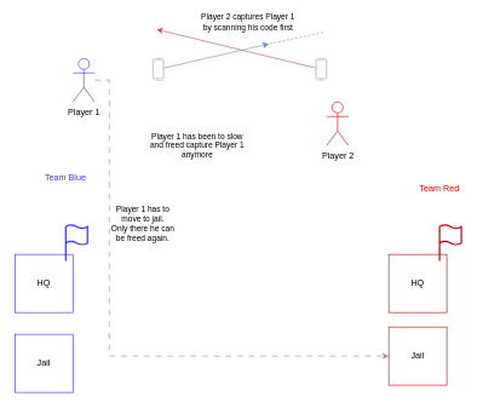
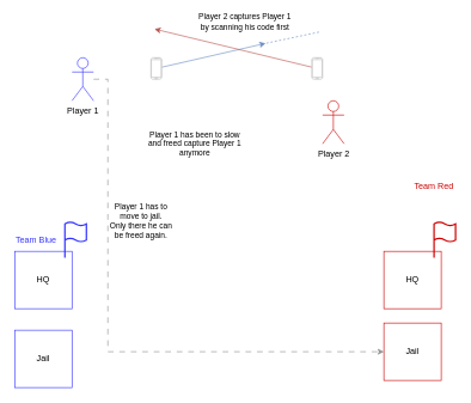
  <mxCell id="0" />
  <mxCell id="1" parent="0" />
  <mxCell id="2" style="edgeStyle=orthogonalEdgeStyle;rounded=0;orthogonalLoop=1;jettySize=auto;html=1;dashed=1;dashPattern=8 8;fillColor=#f5f5f5;strokeColor=#939393;entryX=0;entryY=0.5;entryDx=0;entryDy=0;" parent="1" source="4" target="14" edge="1"><mxGeometry relative="1" as="geometry"><Array as="points"><mxPoint x="150" y="110" /><mxPoint x="150" y="490" /></Array><mxPoint x="410" y="470" as="targetPoint" /></mxGeometry></mxCell>
  <mxCell id="3" value="Player 1 has to &lt;br&gt;move to jail.&lt;br&gt;Only there he can &lt;br&gt;be freed again." style="edgeLabel;html=1;align=center;verticalAlign=middle;resizable=0;points=[];" parent="2" vertex="1" connectable="0"><mxGeometry x="-0.441" y="5" relative="1" as="geometry"><mxPoint x="40" y="-2" as="offset" /></mxGeometry></mxCell>
  <mxCell id="4" value="Player 1" style="shape=umlActor;verticalLabelPosition=bottom;verticalAlign=top;html=1;outlineConnect=0;strokeColor=#3333FF;" parent="1" vertex="1"><mxGeometry x="100" y="80" width="30" height="60" as="geometry" /></mxCell>
  <mxCell id="5" value="" style="shape=image;html=1;verticalAlign=top;verticalLabelPosition=bottom;labelBackgroundColor=#ffffff;imageAspect=0;aspect=fixed;image=https://cdn2.iconfinder.com/data/icons/boxicons-regular-vol-3/24/bx-qr-scan-128.png" parent="1" vertex="1"><mxGeometry x="175" y="20" width="40" height="40" as="geometry" /></mxCell>
  <mxCell id="6" value="Player 2" style="shape=umlActor;verticalLabelPosition=bottom;verticalAlign=top;html=1;outlineConnect=0;strokeColor=#CC0000;" parent="1" vertex="1"><mxGeometry x="449.5" y="140" width="30" height="60" as="geometry" /></mxCell>
  <mxCell id="7" style="edgeStyle=none;rounded=0;orthogonalLoop=1;jettySize=auto;html=1;fillColor=#dae8fc;strokeColor=#6c8ebf;endArrow=none;startFill=0;dashed=1;" parent="1" source="8" edge="1"><mxGeometry relative="1" as="geometry"><mxPoint x="370" y="60" as="targetPoint" /></mxGeometry></mxCell>
  <mxCell id="8" value="" style="shape=image;html=1;verticalAlign=top;verticalLabelPosition=bottom;labelBackgroundColor=#ffffff;imageAspect=0;aspect=fixed;image=https://cdn2.iconfinder.com/data/icons/boxicons-regular-vol-3/24/bx-qr-128.png" parent="1" vertex="1"><mxGeometry x="444.5" y="20" width="40" height="40" as="geometry" /></mxCell>
- <mxCell id="9" value="&lt;span style=&quot;color: rgb(51, 51, 255);&quot;&gt;Team Blue&lt;/span&gt;" style="text;html=1;align=center;verticalAlign=middle;whiteSpace=wrap;rounded=0;" parent="1" vertex="1"><mxGeometry x="60" y="230" width="60" height="30" as="geometry" /></mxCell>
+ <mxCell id="9" value="&lt;span style=&quot;color: rgb(51, 51, 255);&quot;&gt;Team Blue&lt;/span&gt;" style="text;html=1;align=center;verticalAlign=middle;whiteSpace=wrap;rounded=0;" parent="1" vertex="1"><mxGeometry x="20" y="320" width="60" height="30" as="geometry" /></mxCell>
  <mxCell id="10" value="&lt;span style=&quot;color: rgb(204, 0, 0);&quot;&gt;Team Red&lt;/span&gt;" style="text;html=1;align=center;verticalAlign=middle;whiteSpace=wrap;rounded=0;" parent="1" vertex="1"><mxGeometry x="575" y="244" width="60" height="30" as="geometry" /></mxCell>
  <mxCell id="11" value="HQ" style="whiteSpace=wrap;html=1;aspect=fixed;strokeColor=#3333FF;" parent="1" vertex="1"><mxGeometry x="20" y="350" width="80" height="80" as="geometry" /></mxCell>
  <mxCell id="12" value="HQ" style="whiteSpace=wrap;html=1;aspect=fixed;strokeColor=#CC0000;" parent="1" vertex="1"><mxGeometry x="535" y="350" width="80" height="80" as="geometry" /></mxCell>
  <mxCell id="13" value="Jail" style="whiteSpace=wrap;html=1;aspect=fixed;strokeColor=#3333FF;" parent="1" vertex="1"><mxGeometry x="20" y="460" width="80" height="80" as="geometry" /></mxCell>
  <mxCell id="14" value="Jail" style="whiteSpace=wrap;html=1;aspect=fixed;strokeColor=#CC0000;" parent="1" vertex="1"><mxGeometry x="535" y="450" width="80" height="80" as="geometry" /></mxCell>
  <mxCell id="15" value="" style="html=1;verticalLabelPosition=bottom;align=center;labelBackgroundColor=#ffffff;verticalAlign=top;strokeWidth=2;strokeColor=#CC0000;shadow=0;dashed=0;shape=mxgraph.ios7.icons.flag;" parent="1" vertex="1"><mxGeometry x="605" y="309" width="30" height="50" as="geometry" /></mxCell>
  <mxCell id="16" value="" style="html=1;verticalLabelPosition=bottom;align=center;labelBackgroundColor=#ffffff;verticalAlign=top;strokeWidth=2;strokeColor=#3333FF;shadow=0;dashed=0;shape=mxgraph.ios7.icons.flag;" parent="1" vertex="1"><mxGeometry x="90" y="309" width="30" height="50" as="geometry" /></mxCell>
  <mxCell id="17" style="rounded=0;orthogonalLoop=1;jettySize=auto;html=1;fillColor=#dae8fc;strokeColor=#6c8ebf;" parent="1" source="18" edge="1"><mxGeometry relative="1" as="geometry"><mxPoint x="370" y="60" as="targetPoint" /></mxGeometry></mxCell>
  <mxCell id="18" value="" style="verticalLabelPosition=bottom;verticalAlign=top;html=1;shadow=0;dashed=0;strokeWidth=1;shape=mxgraph.android.phone2;strokeColor=#c0c0c0;" parent="1" vertex="1"><mxGeometry x="210" y="80" width="15" height="30" as="geometry" /></mxCell>
  <mxCell id="19" style="rounded=0;orthogonalLoop=1;jettySize=auto;html=1;entryX=1;entryY=0.5;entryDx=0;entryDy=0;fillColor=#f8cecc;strokeColor=#b85450;" parent="1" source="21" target="5" edge="1"><mxGeometry relative="1" as="geometry" /></mxCell>
  <mxCell id="20" value="Player 2 captures Player 1 &lt;br&gt;by scanning his code first" style="edgeLabel;html=1;align=center;verticalAlign=middle;resizable=0;points=[];" parent="19" vertex="1" connectable="0"><mxGeometry x="-0.007" y="-1" relative="1" as="geometry"><mxPoint x="15" y="-36" as="offset" /></mxGeometry></mxCell>
  <mxCell id="21" value="" style="verticalLabelPosition=bottom;verticalAlign=top;html=1;shadow=0;dashed=0;strokeWidth=1;shape=mxgraph.android.phone2;strokeColor=#c0c0c0;" parent="1" vertex="1"><mxGeometry x="434.5" y="80" width="15" height="30" as="geometry" /></mxCell>
  <mxCell id="22" value="Player 1 has been to slow &lt;br&gt;and freed capture Player 1 &lt;br&gt;anymore" style="edgeLabel;html=1;align=center;verticalAlign=middle;resizable=0;points=[];" parent="1" vertex="1" connectable="0"><mxGeometry x="270.005" y="199.997" as="geometry" /></mxCell>
